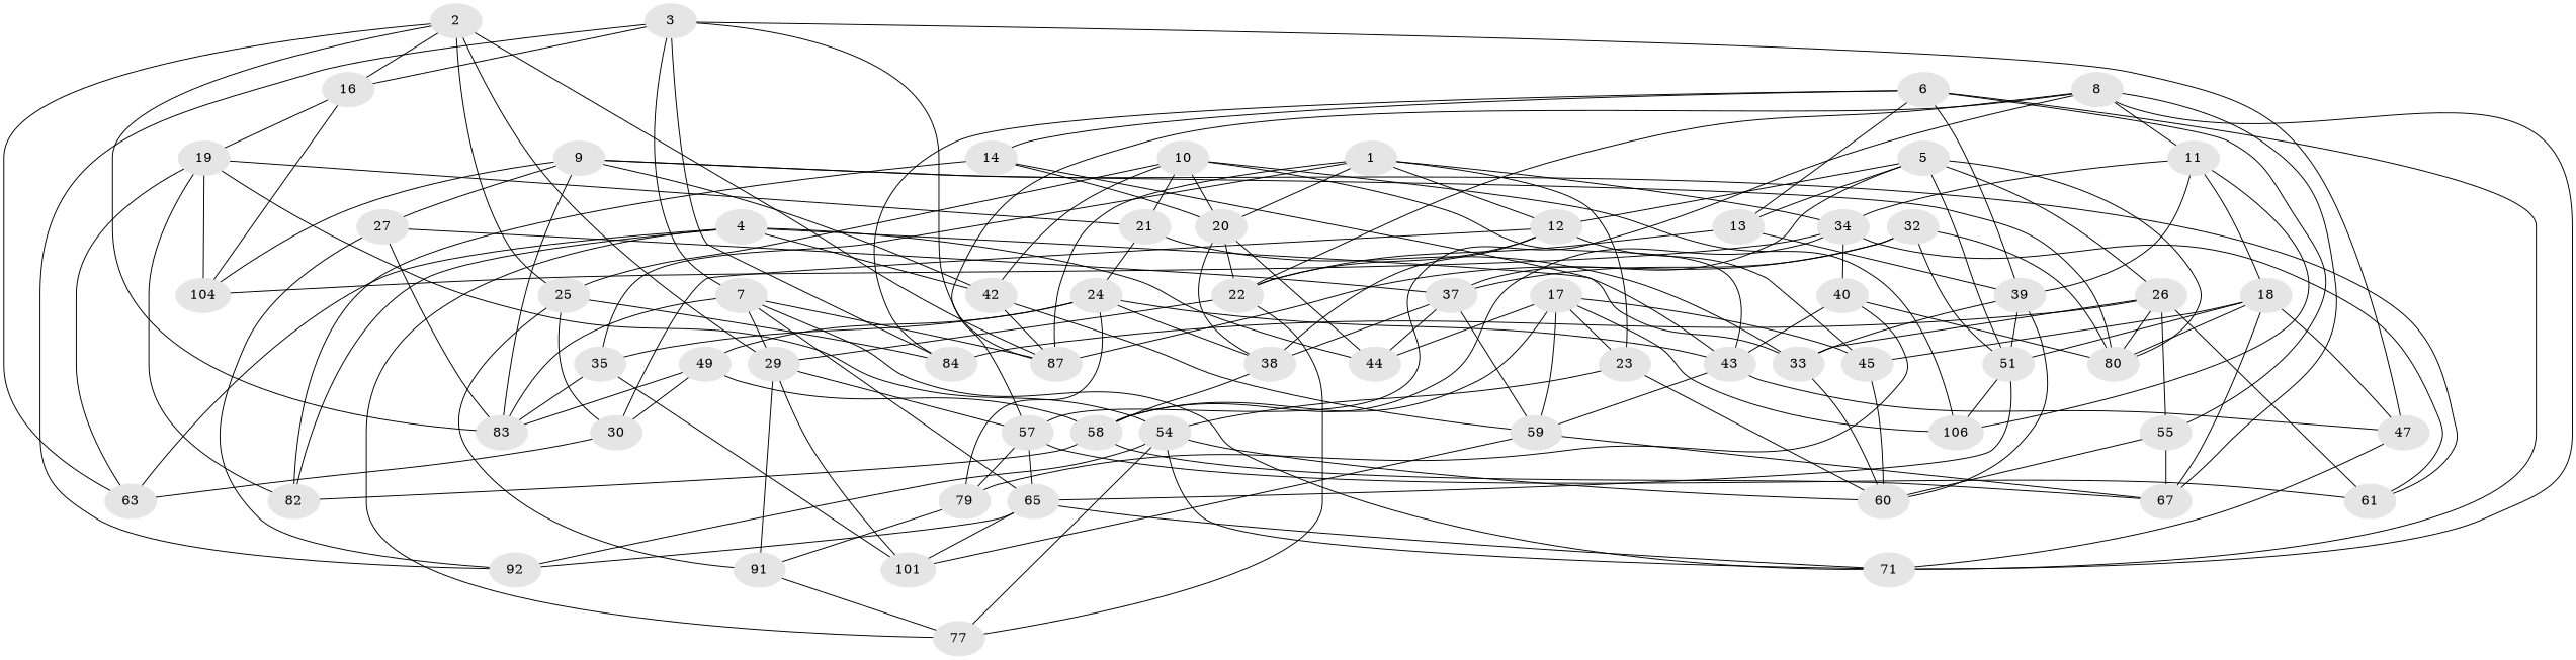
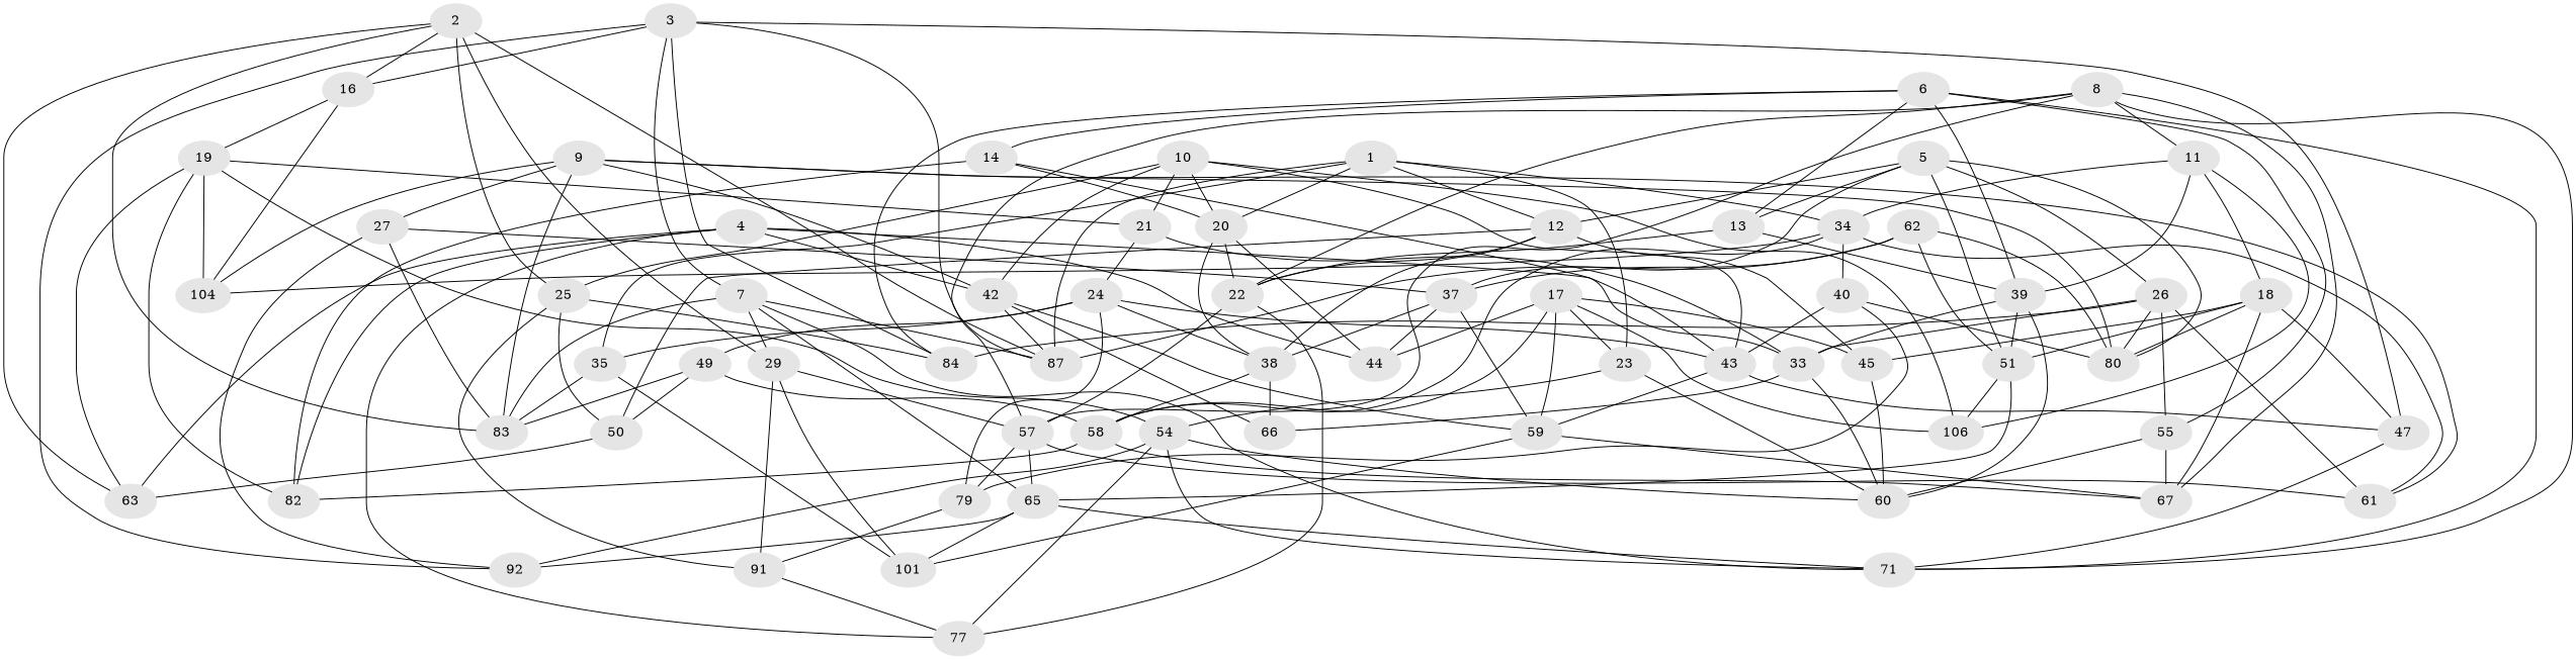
  graph {
    node [color=gray90 style=filled]
    1 [super="+30"]
    12 [super="+94"]
    20 [super="+36"]
    23
    34 [super="+46"]
    35
    87 [super="+89"]
    22 [super="+74"]
    38 [super="+86"]
    45
-   50 [label=30]
+   50
    44
    54 [super="+88"]
    60 [super="+85"]
    61
    n16 [label=104]
    58 [super="+103"]
    40
    83 [super="+90"]
    101
    2 [super="+98"]
    16
    25 [super="+105"]
    29 [super="+69"]
    63
    19 [super="+78"]
    84
    91
    57 [super="+76"]
    3 [super="+28"]
    7 [super="+68"]
    47
    92
    71 [super="+77"]
    65 [super="+73"]
    79
    4 [super="+52"]
    42 [super="+99"]
    n39 [label=33 super="+104"]
    82
    n41 [label=77]
+   66
    59 [super="+72"]
    5 [super="+62"]
    13
    26 [super="+31"]
    37 [super="+96"]
    51 [super="+75"]
    80 [super="+95"]
    39 [super="+56"]
    55
    106
    6 [super="+48"]
    14
    43 [super="+102"]
    67
    8 [super="+70"]
    11 [super="+15"]
    18 [super="+64"]
    9 [super="+41"]
    27
    10 [super="+81"]
    21
    24 [super="+33"]
    17 [super="+93"]
    49
-   32
+   32 [label=62]
    1 -- 12
    1 -- 20
    1 -- 23
    1 -- 34
    1 -- 35
    1 -- 87
    12 -- 22
    12 -- 38
    12 -- 45
    12 -- 50
    20 -- 22
    20 -- 38
    20 -- 44
    23 -- 54
    23 -- 60
    34 -- 61
    34 -- n16
    34 -- 58
    34 -- 40
    35 -- 83
    35 -- 101
-   22 -- 29
+   22 -- 57
    22 -- n41
    38 -- 58
+   38 -- 66
    45 -- 60
    50 -- 63
    54 -- 60
    54 -- 92
    54 -- 71
    54 -- n41
    58 -- 82
    58 -- 67
    40 -- 79
    40 -- 80
    40 -- 43
    2 -- 87
    2 -- 83
    2 -- 16
    2 -- 25
    2 -- 29
    2 -- 63
    16 -- n16
    16 -- 19
    25 -- 50
    25 -- 84
    25 -- 91
    29 -- 101
    29 -- 91
    29 -- 57
    19 -- 54
    19 -- n16
    19 -- 63
    19 -- 82
    19 -- 21
    91 -- n41
    57 -- 61
    57 -- 65
    57 -- 79
    3 -- 16
    3 -- 84
    3 -- 57
    3 -- 7
    3 -- 47
    3 -- 92
    7 -- 87
    7 -- 83
    7 -- 29
    7 -- 71
    7 -- 65
    47 -- 71
    65 -- 101
    65 -- 92
    65 -- 71
    79 -- 91
    4 -- 44
    4 -- 63
    4 -- 42
    4 -- n39
    4 -- 82
    4 -- n41
    42 -- 87
+   42 -- 66
    42 -- 59
    n39 -- 60
+   n39 -- 66
    59 -- 101
    59 -- 67
    5 -- 12
    5 -- 13
    5 -- 26
    5 -- 37
    5 -- 51
    5 -- 80
    13 -- 22
    13 -- 39
    26 -- 61
    26 -- 84
    26 -- n39
    26 -- 80
    26 -- 55
    37 -- 38
    37 -- 44
    37 -- 59
    51 -- 65
    51 -- 106
    39 -- 60
    39 -- n39
    39 -- 51
    55 -- 60
    55 -- 67
    6 -- 84
    6 -- 71
    6 -- 13
    6 -- 39
    6 -- 55
    6 -- 14
    14 -- 20
    14 -- 82
    14 -- 43
    43 -- 47
    43 -- 59
    8 -- 87
    8 -- 22
    8 -- 57
    8 -- 71
    8 -- 67
    8 -- 11
    11 -- 34
    11 -- 39
    11 -- 106
    11 -- 18
    18 -- 45
    18 -- 47
    18 -- 51
    18 -- 80
    18 -- 67
    9 -- 61
    9 -- n16
    9 -- 83
    9 -- 42
    9 -- 80
    9 -- 27
    27 -- 83
    27 -- 92
    27 -- 37
    10 -- 20
    10 -- 25
    10 -- 42
    10 -- 106
    10 -- 43
    10 -- 21
    21 -- n39
    21 -- 24
    24 -- 35
    24 -- 38
    24 -- 79
    24 -- 43
    24 -- 49
    17 -- 23
    17 -- 45
    17 -- 44
    17 -- 58
    17 -- 59
    17 -- 106
    49 -- 50
    49 -- 58
    49 -- 83
    32 -- 87
    32 -- 37
    32 -- 51
    32 -- 80
  }
